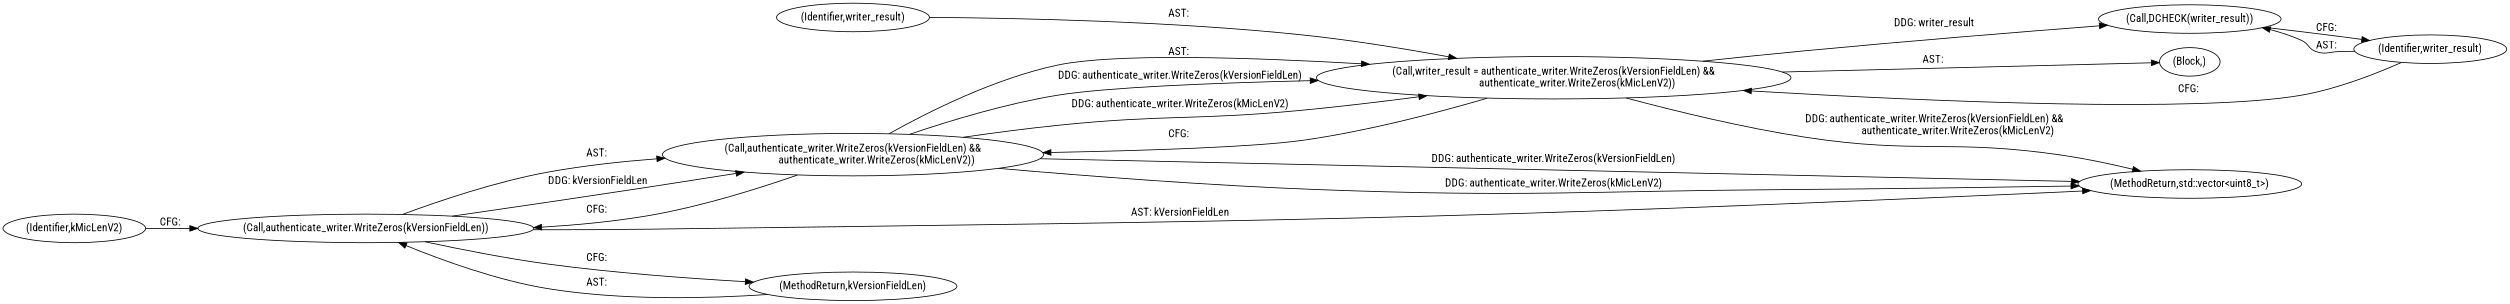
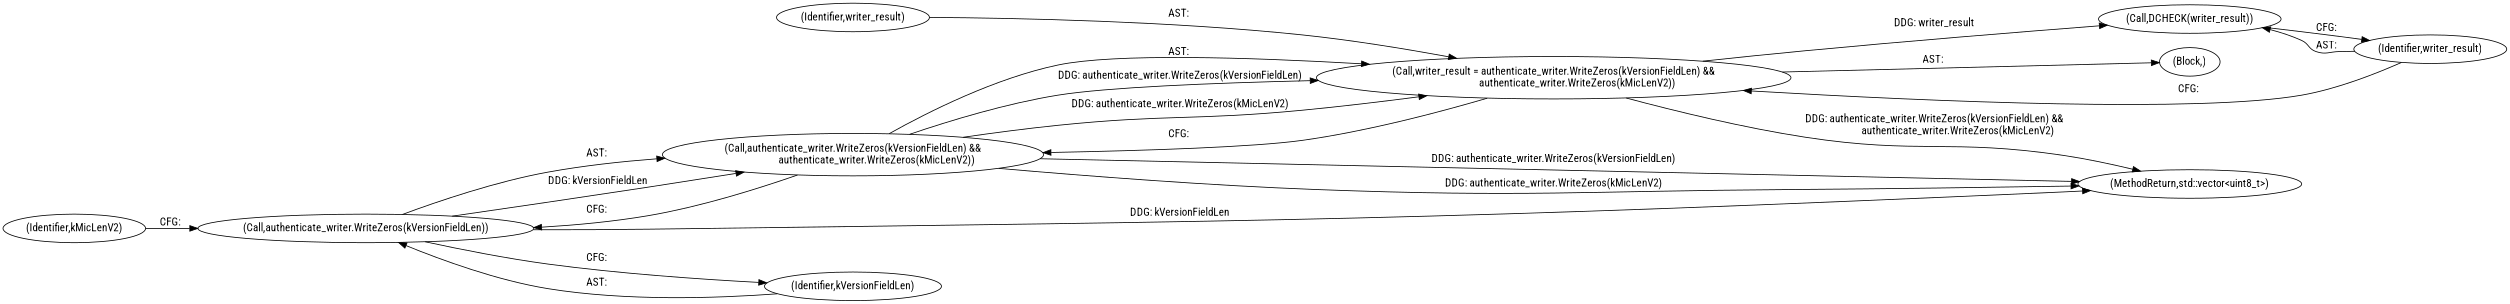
  digraph {
    fontname="Roboto Condensed"
    rankdir=LR
    node [fontname="Roboto Condensed"]
    edge [fontname="Roboto Condensed"]
    n1 [label="(Call,authenticate_writer.WriteZeros(kVersionFieldLen))"]
    n2 [label="(Call,authenticate_writer.WriteZeros(kVersionFieldLen) &&\n                    authenticate_writer.WriteZeros(kMicLenV2))"]
    n3 [label="(MethodReturn,std::vector<uint8_t>)"]
-   n4 [label="(MethodReturn,kVersionFieldLen)"]
+   n4 [label="(Identifier,kVersionFieldLen)"]
    n5 [label="(Call,writer_result = authenticate_writer.WriteZeros(kVersionFieldLen) &&\n                    authenticate_writer.WriteZeros(kMicLenV2))"]
    n6 [label="(Call,DCHECK(writer_result))"]
    n7 [label="(Block,)"]
    n8 [label="(Identifier,writer_result)"]
    n9 [label="(Identifier,writer_result)"]
    n10 [label="(Identifier,kMicLenV2)"]
    n1 -> n2 [label="AST: "]
    n1 -> n2 [label="DDG: kVersionFieldLen"]
-   n1 -> n3 [label="AST: kVersionFieldLen"]
+   n1 -> n3 [label="DDG: kVersionFieldLen"]
    n1 -> n4 [label="CFG: "]
    n2 -> n1 [label="CFG: "]
    n2 -> n3 [label="DDG: authenticate_writer.WriteZeros(kVersionFieldLen)"]
    n2 -> n3 [label="DDG: authenticate_writer.WriteZeros(kMicLenV2)"]
    n2 -> n5 [label="AST: "]
    n2 -> n5 [label="DDG: authenticate_writer.WriteZeros(kVersionFieldLen)"]
    n2 -> n5 [label="DDG: authenticate_writer.WriteZeros(kMicLenV2)"]
    n4 -> n1 [label="AST: "]
    n5 -> n2 [label="CFG: "]
    n5 -> n3 [label="DDG: authenticate_writer.WriteZeros(kVersionFieldLen) &&\n                    authenticate_writer.WriteZeros(kMicLenV2)"]
    n5 -> n6 [label="DDG: writer_result"]
    n5 -> n7 [label="AST: "]
    n6 -> n8 [label="CFG: "]
    n8 -> n5 [label="CFG: "]
    n8 -> n6 [label="AST: "]
    n9 -> n5 [label="AST: "]
    n10 -> n1 [label="CFG: "]
  }
